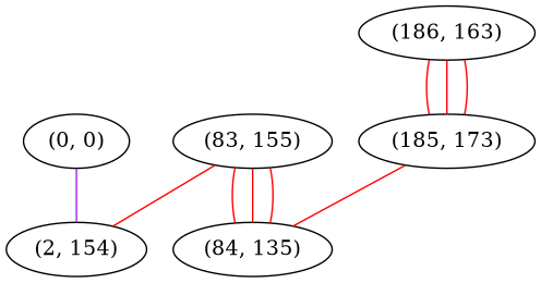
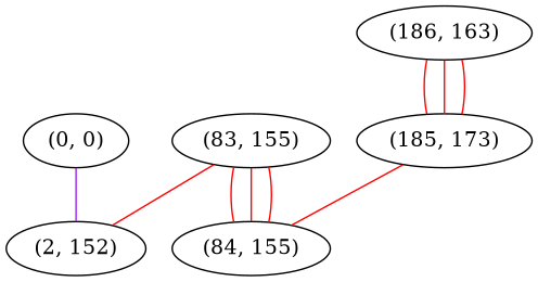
  graph {
    edge [color=red weight=1]
    "(0, 0)"
-   "(2, 154)"
+   "(2, 154)" [label="(2, 152)"]
    n3 [label="(185, 173)"]
    "(186, 163)"
-   "(84, 155)" [label="(84, 135)"]
+   "(84, 155)"
    "(83, 155)"
    "(0, 0)" -- "(2, 154)" [color=purple weight=4]
    n3 -- "(84, 155)"
    "(186, 163)" -- n3
    "(186, 163)" -- n3
    "(186, 163)" -- n3
    "(83, 155)" -- "(2, 154)"
    "(83, 155)" -- "(84, 155)"
    "(83, 155)" -- "(84, 155)"
    "(83, 155)" -- "(84, 155)"
  }
